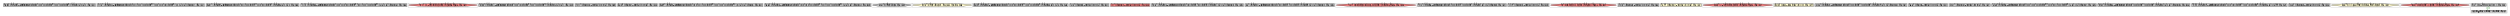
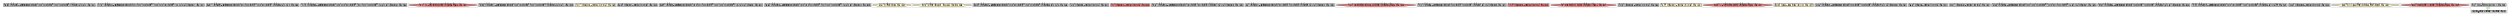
  digraph {
    node [fillcolor=grey fontsize=20 penwidth=3.0 shape=rectangle style=filled]
    edge [color=forestgreen fontcolor=forestgreen style=dotted]
    n1 [label="[52/53]  %arrayidx4 = getelementptr inbounds [100 x [100 x double]], [100 x [100 x double]]* %arrayidx, i64 0, i64 0, !dbg !1321"]
    n2 [label="[47/48]  %arrayidx18 = getelementptr inbounds [100 x [100 x [100 x double]]], [100 x [100 x [100 x double]]]* %x1, i64 0, i64 %idxprom17, !dbg !1327"]
    n3 [label="[56/57]  %arrayidx9 = getelementptr inbounds [100 x [100 x double]], [100 x [100 x double]]* %arrayidx8, i64 0, i64 0, !dbg !1323"]
    n4 [label="[41/42]  %arrayidx23 = getelementptr inbounds [100 x [100 x [100 x double]]], [100 x [100 x [100 x double]]]* %y, i64 0, i64 %idxprom22, !dbg !1328"]
    n5 [fillcolor=lightcoral label="[10/11]  %0 = load double, double* %arrayidx6, align 8, !dbg !1321" shape=ellipse]
    n6 [label="[54/55]  %arrayidx14 = getelementptr inbounds [100 x [100 x double]], [100 x [100 x double]]* %arrayidx13, i64 0, i64 1, !dbg !1325"]
-   n7 [label="[70/71]  %idxprom12 = sext i32 %iz.0 to i64, !dbg !1325"]
+   n7 [fillcolor=lemonchiffon label="[70/71]  %idxprom12 = sext i32 %iz.0 to i64, !dbg !1325"]
    n8 [label="[68/69]  %idxprom7 = sext i32 %iz.0 to i64, !dbg !1323"]
    n9 [label="[58/59]  %arrayidx = getelementptr inbounds [100 x [100 x [100 x double]]], [100 x [100 x [100 x double]]]* %x1, i64 0, i64 %idxprom, !dbg !1321"]
    n10 [label="[62/63]  %arrayidx13 = getelementptr inbounds [100 x [100 x [100 x double]]], [100 x [100 x [100 x double]]]* %y, i64 0, i64 %idxprom12, !dbg !1325"]
-   n11 [label="[60/61]  br label %for.inc, !dbg !1330" shape=ellipse]
+   n11 [fillcolor=lemonchiffon label="[60/61]  br label %for.inc, !dbg !1330" shape=ellipse]
    n12 [fillcolor=lemonchiffon label="[50/51]  br label %for.cond1, !dbg !1332, !llvm.loop !1333" shape=ellipse]
    n13 [label="[38/39]  %arrayidx24 = getelementptr inbounds [100 x [100 x double]], [100 x [100 x double]]* %arrayidx23, i64 0, i64 2, !dbg !1328"]
    n14 [label="[8/13]  %idxprom5 = sext i32 %ix.0 to i64, !dbg !1321"]
    n15 [fillcolor=lightcoral label="[2/7]  %idxprom10 = sext i32 %ix.0 to i64, !dbg !1323"]
    n16 [label="[15/18]  %arrayidx16 = getelementptr inbounds [100 x double], [100 x double]* %arrayidx14, i64 0, i64 %idxprom15, !dbg !1325"]
    n17 [label="[3/6]  %arrayidx11 = getelementptr inbounds [100 x double], [100 x double]* %arrayidx9, i64 0, i64 %idxprom10, !dbg !1323"]
    n18 [fillcolor=lightcoral label="[16/17]  store double 0.000000e+00, double* %arrayidx16, align 8, !dbg !1326" shape=ellipse]
    n19 [label="[9/12]  %arrayidx6 = getelementptr inbounds [100 x double], [100 x double]* %arrayidx4, i64 0, i64 %idxprom5, !dbg !1321"]
-   n20 [label="[14/19]  %idxprom15 = sext i32 %ix.0 to i64, !dbg !1325"]
+   n20 [fillcolor=lightcoral label="[14/19]  %idxprom15 = sext i32 %ix.0 to i64, !dbg !1325"]
    n21 [fillcolor=lightcoral label="[4/5]  store double %0, double* %arrayidx11, align 8, !dbg !1324" shape=ellipse]
    n22 [label="[40/43]  %idxprom22 = sext i32 %iz.0 to i64, !dbg !1328"]
    n23 [fillcolor=lemonchiffon label="[46/49]  %idxprom17 = sext i32 %iz.0 to i64, !dbg !1327"]
    n24 [fillcolor=lightcoral label="[22/25]  %1 = load double, double* %arrayidx21, align 8, !dbg !1327" shape=ellipse]
    n25 [fillcolor=lemonchiffon label="[32/35]  %cmp2 = icmp slt i32 %ix.0, 100, !dbg !1319"]
    n26 [label="[21/26]  %arrayidx21 = getelementptr inbounds [100 x double], [100 x double]* %arrayidx19, i64 0, i64 %idxprom20, !dbg !1327"]
    n27 [label="[66/67]  %idxprom = sext i32 %iz.0 to i64, !dbg !1321"]
    n28 [label="[20/27]  %idxprom20 = sext i32 %ix.0 to i64, !dbg !1327"]
    n29 [label="[64/65]  %arrayidx8 = getelementptr inbounds [100 x [100 x [100 x double]]], [100 x [100 x [100 x double]]]* %y, i64 0, i64 %idxprom7, !dbg !1323"]
    n30 [label="[29/30]  %arrayidx26 = getelementptr inbounds [100 x double], [100 x double]* %arrayidx24, i64 0, i64 %idxprom25, !dbg !1328"]
    n31 [label="[44/45]  %arrayidx19 = getelementptr inbounds [100 x [100 x double]], [100 x [100 x double]]* %arrayidx18, i64 0, i64 99, !dbg !1327"]
    n32 [label="[28/31]  %idxprom25 = sext i32 %ix.0 to i64, !dbg !1328"]
    n33 [fillcolor=lemonchiffon label="[33/34]  br i1 %cmp2, label %for.body3, label %for.end, !dbg !1320" shape=ellipse]
    n34 [fillcolor=lightcoral label="[23/24]  store double %1, double* %arrayidx26, align 8, !dbg !1329" shape=ellipse]
    n35 [label="[0/37]  %inc = add nsw i32 %ix.0, 1, !dbg !1331"]
    n36 [label="[1/36]  %ix.0 = phi i32 [ 0, %for.body ], [ %inc, %for.inc ], !dbg !1317" fontsize="" penwidth=""]
    subgraph cluster_1 {
      n1
    }
    subgraph cluster_2 {
      n2
    }
    subgraph cluster_3 {
      n3
    }
    subgraph cluster_4 {
      n4
    }
    subgraph cluster_5 {
      n5
    }
    subgraph cluster_6 {
      n6
    }
    subgraph cluster_7 {
      n7
    }
    subgraph cluster_8 {
      n8
    }
    subgraph cluster_9 {
      n9
    }
    subgraph cluster_10 {
      n10
    }
    subgraph cluster_11 {
      n11
    }
    subgraph cluster_12 {
      n12
    }
    subgraph cluster_13 {
      n13
    }
    subgraph cluster_14 {
      n14
    }
    subgraph cluster_15 {
      n15
    }
    subgraph cluster_16 {
      n16
    }
    subgraph cluster_17 {
      n17
    }
    subgraph cluster_18 {
      n18
    }
    subgraph cluster_19 {
      n19
    }
    subgraph cluster_20 {
      n20
    }
    subgraph cluster_21 {
      n21
    }
    subgraph cluster_22 {
      n22
    }
    subgraph cluster_23 {
      n23
    }
    subgraph cluster_24 {
      n24
    }
    subgraph cluster_25 {
      n25
    }
    subgraph cluster_26 {
      n26
    }
    subgraph cluster_27 {
      n27
    }
    subgraph cluster_28 {
      n28
    }
    subgraph cluster_29 {
      n29
    }
    subgraph cluster_30 {
      n30
    }
    subgraph cluster_31 {
      n31
    }
    subgraph cluster_32 {
      n32
    }
    subgraph cluster_33 {
      n33
    }
    subgraph cluster_34 {
      n34
    }
    subgraph cluster_35 {
      n35
      n36
    }
    n35 -> n36 [label=T]
    n36 -> n35 [label=T]
  }
